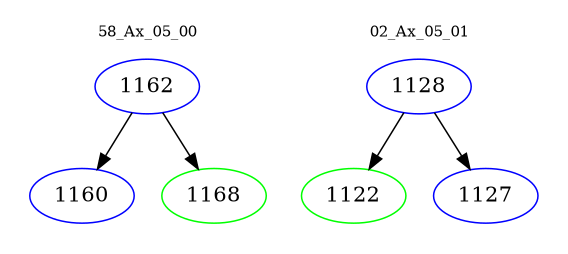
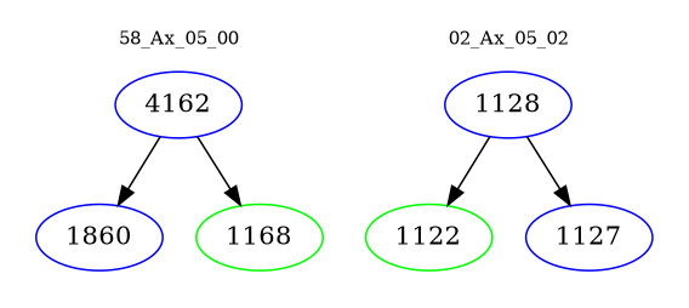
  digraph {
    node [color=blue]
    edge [color=black]
-   n1 [label=1162]
-   n2 [label=1160]
+   n1 [label=4162]
+   n2 [label=1860]
    n3 [color=green label=1168]
    n4 [label=1128]
    n5 [color=green label=1122]
    n6 [label=1127]
    subgraph cluster_1 {
      color=white
      fontsize=10
      label="58_Ax_05_00"
      n1
      n2
      n3
    }
    subgraph cluster_2 {
      color=white
      fontsize=10
-     label="02_Ax_05_01"
+     label="02_Ax_05_02"
      n4
      n5
      n6
    }
    n1 -> n2
    n1 -> n3
    n4 -> n5
    n4 -> n6
  }
